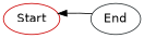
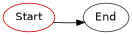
  digraph {
    rankdir=LR
    fontname="DejaVu Sans"
    node [fontname="DejaVu Sans"]
    n1 [color="#cc0000" label=Start]
    n2 [color="#2e3436" label=End]
-   n2 -> n1 [fontname="DejaVu Sans"]
+   n1 -> n2 [fontname="DejaVu Sans"]
  }
